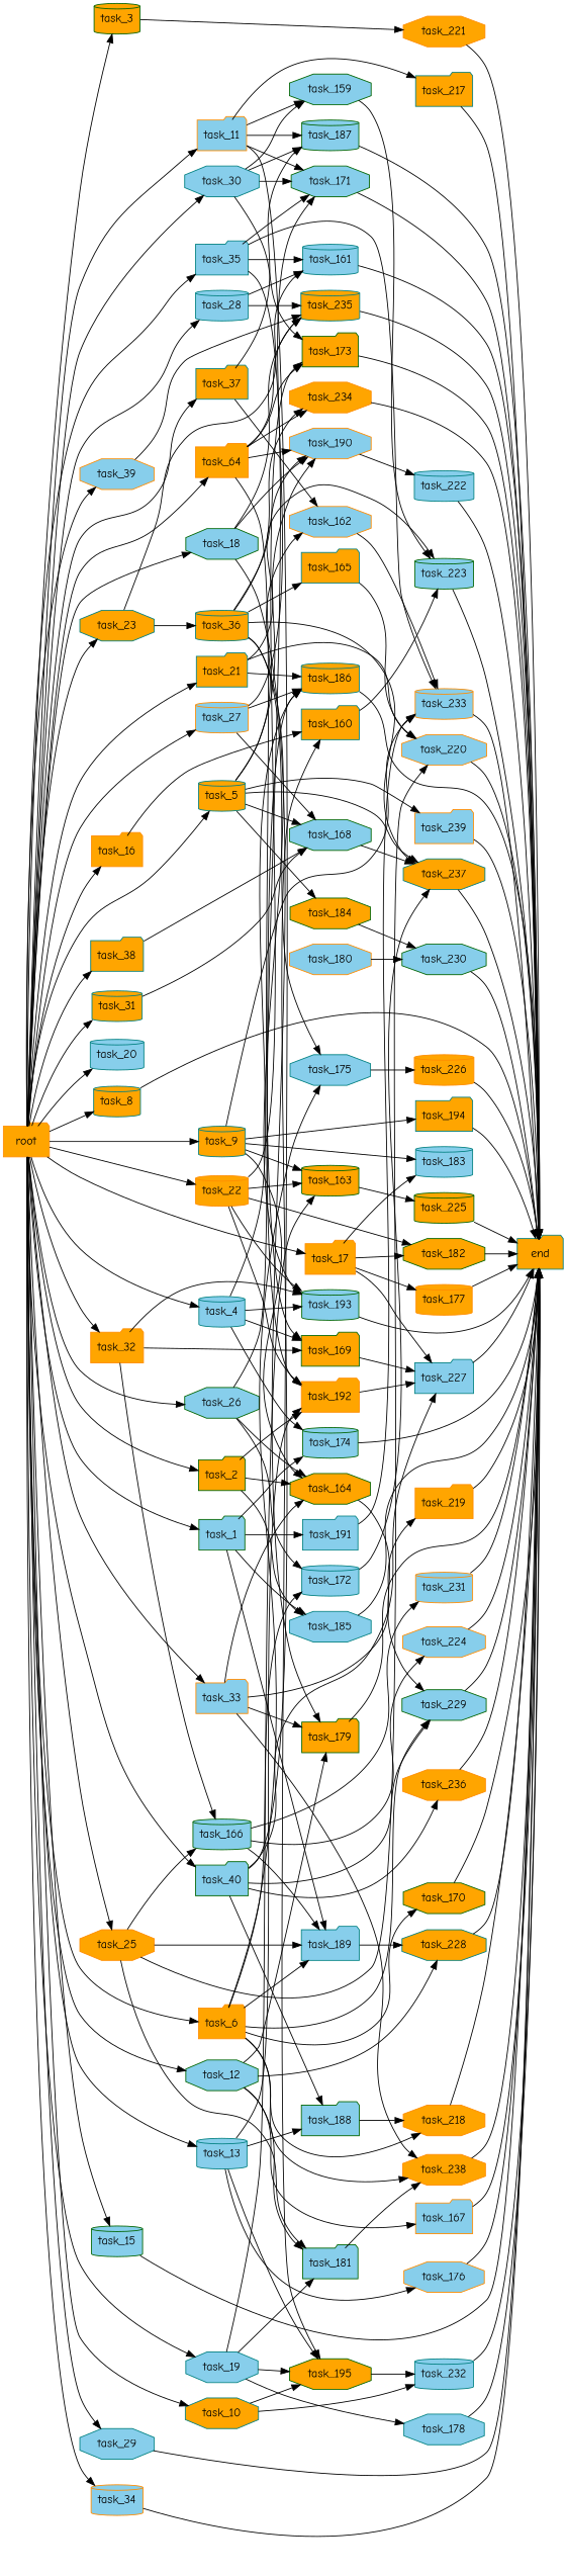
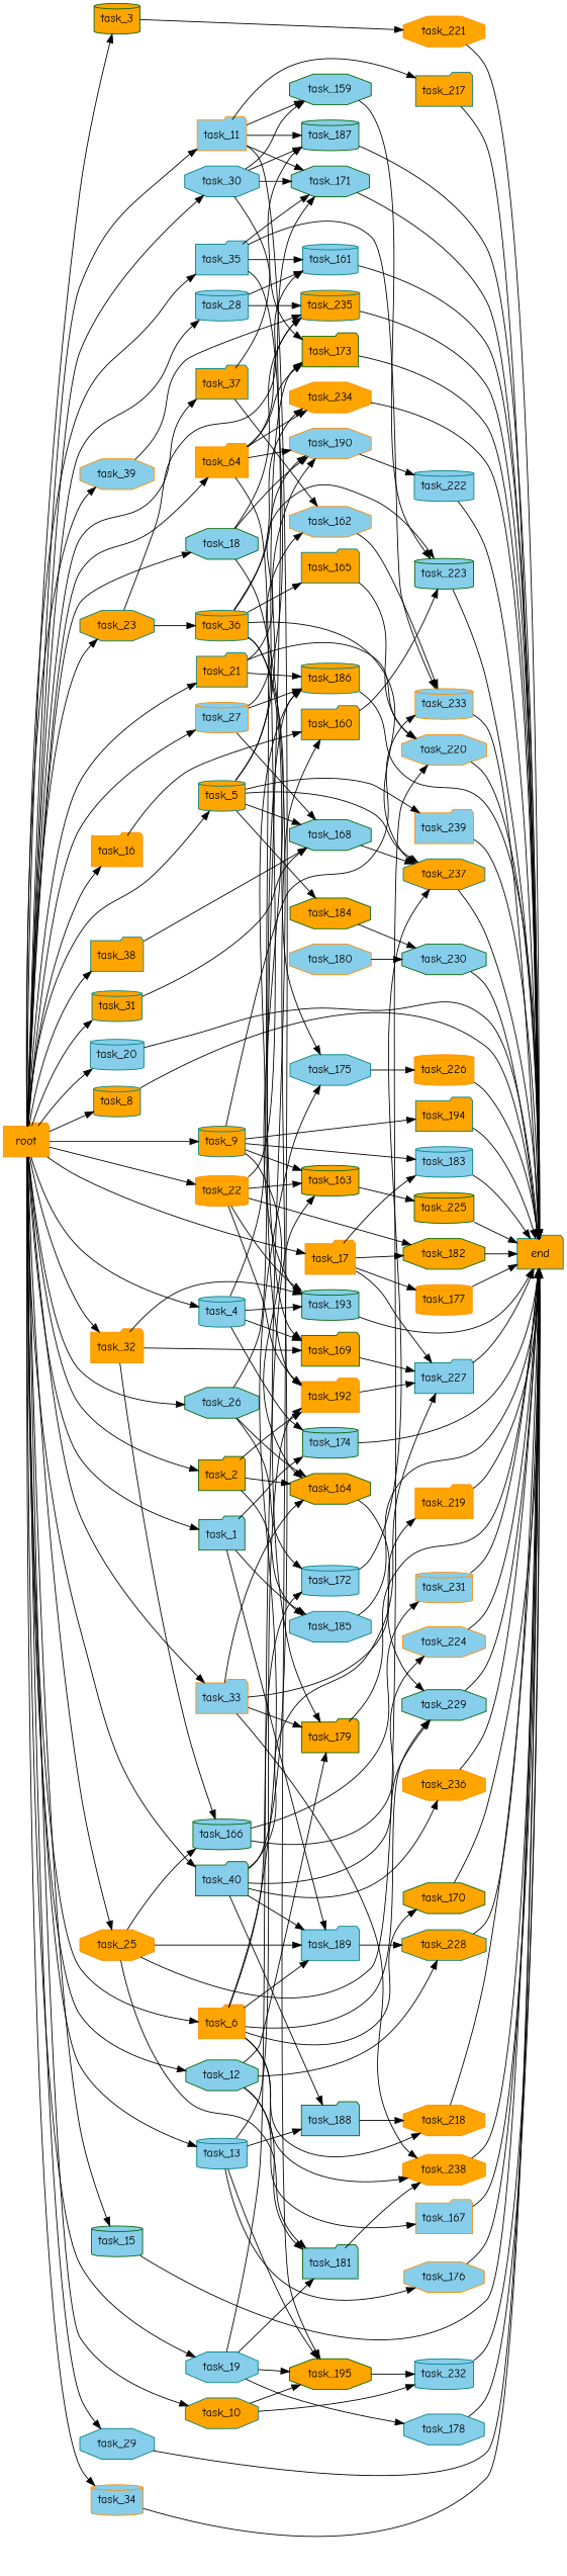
  digraph {
    fontname="Comic Neue"
    rankdir=LR
    node [color=teal fillcolor=skyblue fontname="Comic Neue" shape=octagon style=filled]
    edge [fontname="Comic Neue"]
    root [color=darkorange fillcolor=orange shape=folder]
    task_11 [color=darkorange shape=folder]
    task_2 [color=darkgreen fillcolor=orange shape=folder]
    task_21 [fillcolor=orange shape=folder]
    task_23 [fillcolor=orange]
    task_35 [shape=folder]
    task_33 [color=darkorange shape=folder]
    task_3 [color=darkgreen fillcolor=orange shape=cylinder]
    task_18 [color=darkgreen]
    task_28 [shape=cylinder]
    task_22 [color=darkorange fillcolor=orange shape=cylinder]
    task_5 [fillcolor=orange shape=cylinder]
    task_30
    task_9 [fillcolor=orange shape=cylinder]
    task_27 [color=darkorange shape=cylinder]
    task_20 [shape=cylinder]
    task_37 [fillcolor=orange shape=folder]
    task_40 [color=darkgreen shape=folder]
    task_8 [fillcolor=orange shape=cylinder]
    task_15 [color=darkgreen shape=cylinder]
    n21 [color=darkorange fillcolor=orange label=task_64 shape=folder]
    task_31 [fillcolor=orange shape=cylinder]
    task_12 [color=darkgreen]
    task_32 [color=darkorange fillcolor=orange shape=folder]
    task_10 [fillcolor=orange]
    task_29
    task_1 [color=darkgreen shape=folder]
    task_34 [color=darkorange shape=cylinder]
    task_4 [shape=cylinder]
    task_13 [shape=cylinder]
    task_16 [color=darkorange fillcolor=orange shape=folder]
    task_39 [color=darkorange]
    task_26 [color=darkgreen]
    task_25 [color=darkorange fillcolor=orange]
    task_19
    task_38 [fillcolor=orange shape=folder]
    task_17 [color=darkorange fillcolor=orange shape=folder]
    task_6 [color=darkorange fillcolor=orange shape=folder]
    task_217 [fillcolor=orange shape=folder]
    task_187 [color=darkgreen shape=cylinder]
    task_195 [color=darkgreen fillcolor=orange]
    task_159 [color=darkgreen]
    task_171 [color=darkgreen]
    task_185
    task_164 [color=darkgreen fillcolor=orange]
    task_192 [color=darkorange fillcolor=orange shape=folder]
    task_220 [color=darkorange]
    task_223 [color=darkgreen shape=cylinder]
    task_186 [fillcolor=orange shape=cylinder]
    task_36 [fillcolor=orange shape=cylinder]
    task_161 [shape=cylinder]
    task_233 [color=darkorange shape=cylinder]
    task_179 [color=darkgreen fillcolor=orange shape=folder]
    task_238 [color=darkorange fillcolor=orange]
    task_219 [color=darkorange fillcolor=orange shape=folder]
    task_221 [color=darkorange fillcolor=orange]
    task_235 [fillcolor=orange shape=cylinder]
    task_190 [color=darkorange]
    task_182 [color=darkgreen fillcolor=orange]
    task_173 [color=darkgreen fillcolor=orange shape=folder]
    task_163 [color=darkgreen fillcolor=orange shape=cylinder]
    task_193 [color=darkgreen shape=cylinder]
    task_239 [color=darkorange shape=folder]
    task_162 [color=darkorange]
    task_168 [color=darkgreen]
    task_184 [color=darkgreen fillcolor=orange]
    task_237 [fillcolor=orange]
    task_194 [fillcolor=orange shape=folder]
    task_183 [shape=cylinder]
    end [fillcolor=orange shape=folder]
    task_229 [color=darkgreen]
    task_236 [color=darkorange fillcolor=orange]
    task_227 [shape=folder]
    task_160 [fillcolor=orange shape=folder]
    task_188 [color=darkgreen shape=folder]
    task_189 [shape=folder]
    task_234 [color=darkorange fillcolor=orange]
    task_169 [color=darkgreen fillcolor=orange shape=folder]
    task_167 [color=darkorange shape=folder]
    task_181 [color=darkgreen shape=folder]
    task_228 [fillcolor=orange]
    task_166 [color=darkgreen shape=cylinder]
    task_232 [shape=cylinder]
-   task_191 [shape=folder]
    task_174 [color=darkgreen shape=cylinder]
    task_176 [color=darkorange]
    task_165 [fillcolor=orange shape=folder]
    task_175
    task_172 [shape=cylinder]
    task_178
    task_177 [color=darkorange fillcolor=orange shape=cylinder]
    task_218 [color=darkorange fillcolor=orange]
    task_170 [color=darkgreen fillcolor=orange]
    task_231 [color=darkorange shape=cylinder]
    task_226 [color=darkorange fillcolor=orange shape=cylinder]
    task_225 [color=darkgreen fillcolor=orange shape=cylinder]
    task_222 [shape=cylinder]
    task_230 [color=darkgreen]
    task_224 [color=darkorange]
    task_180 [color=darkorange]
    root -> task_11
    root -> task_2
    root -> task_21
    root -> task_23
    root -> task_35
    root -> task_33
    root -> task_3
    root -> task_18
    root -> task_28
    root -> task_22
    root -> task_5
    root -> task_30
    root -> task_9
    root -> task_27
    root -> task_20
    root -> task_37
    root -> task_40
    root -> task_8
    root -> task_15
    root -> n21
    root -> task_31
    root -> task_12
    root -> task_32
    root -> task_10
    root -> task_29
    root -> task_1
    root -> task_34
    root -> task_4
    root -> task_13
    root -> task_16
    root -> task_39
    root -> task_26
    root -> task_25
    root -> task_19
    root -> task_38
    root -> task_17
    root -> task_6
    task_11 -> task_217
    task_11 -> task_187
    task_11 -> task_195
    task_11 -> task_159
    task_11 -> task_171
    task_2 -> task_185
    task_2 -> task_164
    task_2 -> task_192
    task_21 -> task_220
    task_21 -> task_223
    task_21 -> task_186
    task_23 -> task_36
    task_23 -> task_161
    task_35 -> task_171
    task_35 -> task_192
    task_35 -> task_161
    task_35 -> task_233
    task_33 -> task_164
    task_33 -> task_179
    task_33 -> task_238
    task_33 -> task_219
    task_3 -> task_221
    task_18 -> task_179
    task_18 -> task_235
    task_18 -> task_190
    task_28 -> task_161
    task_28 -> task_235
    task_22 -> task_192
    task_22 -> task_182
    task_22 -> task_173
    task_22 -> task_163
    task_22 -> task_193
    task_5 -> task_190
    task_5 -> task_239
    task_5 -> task_162
    task_5 -> task_168
    task_5 -> task_184
    task_5 -> task_237
    task_30 -> task_187
    task_30 -> task_159
    task_30 -> task_171
    task_30 -> task_173
    task_9 -> task_164
    task_9 -> task_233
    task_9 -> task_163
    task_9 -> task_194
    task_9 -> task_183
    task_27 -> task_171
    task_27 -> task_186
    task_27 -> task_168
+   task_20 -> end
    task_37 -> task_187
    task_37 -> task_162
    task_40 -> task_229
    task_40 -> task_236
    task_40 -> task_227
    task_40 -> task_160
    task_40 -> task_188
-   task_166 -> task_189
+   task_40 -> task_189
    task_8 -> end
    task_15 -> end
    n21 -> task_235
    n21 -> task_190
    n21 -> task_173
    n21 -> task_234
    n21 -> task_169
    task_31 -> task_168
    task_12 -> task_179
    task_12 -> task_167
    task_12 -> task_181
    task_12 -> task_228
    task_32 -> task_193
    task_32 -> task_169
    task_32 -> task_166
    task_10 -> task_195
    task_10 -> task_232
    task_29 -> end
    task_1 -> task_185
    task_1 -> task_189
-   task_1 -> task_191
    task_1 -> task_174
    task_34 -> end
    task_4 -> task_186
    task_4 -> task_193
    task_4 -> task_169
    task_4 -> task_174
    task_13 -> task_195
    task_13 -> task_192
    task_13 -> task_188
    task_13 -> task_176
    task_16 -> task_160
    task_39 -> task_235
    task_26 -> task_164
    task_26 -> task_186
    task_26 -> task_172
    task_25 -> task_220
    task_25 -> task_189
    task_25 -> task_181
    task_25 -> task_166
    task_19 -> task_195
    task_19 -> task_163
    task_19 -> task_181
    task_19 -> task_178
    task_38 -> task_168
    task_17 -> task_182
    task_17 -> task_183
    task_17 -> task_227
    task_17 -> task_177
    task_6 -> task_238
    task_6 -> task_229
    task_6 -> task_189
    task_6 -> task_175
    task_6 -> task_172
    task_6 -> task_218
    task_6 -> task_170
    task_217 -> end
    task_187 -> end
    task_195 -> task_232
    task_159 -> task_223
    task_171 -> end
    task_185 -> end
    task_164 -> task_229
    task_192 -> task_227
    task_220 -> end
    task_223 -> end
    task_186 -> end
    task_36 -> task_190
    task_36 -> task_193
    task_36 -> task_237
    task_36 -> task_234
    task_36 -> task_165
    task_36 -> task_175
    task_161 -> end
    task_233 -> end
    task_179 -> end
    task_238 -> end
    task_219 -> end
    task_221 -> end
    task_235 -> end
    task_190 -> task_222
    task_182 -> end
    task_173 -> end
    task_163 -> task_225
    task_193 -> end
    task_239 -> end
    task_162 -> task_233
    task_168 -> task_237
    task_184 -> task_230
    task_237 -> end
    task_194 -> end
+   task_183 -> end
    task_229 -> end
    task_236 -> end
    task_227 -> end
    task_160 -> task_223
    task_188 -> task_218
    task_189 -> task_228
    task_234 -> end
    task_169 -> task_227
    task_167 -> end
    task_181 -> task_238
    task_228 -> end
    task_166 -> task_231
    task_166 -> task_224
    task_232 -> end
-   task_191 -> task_233
    task_174 -> end
    task_176 -> end
    task_165 -> task_220
    task_175 -> task_226
    task_172 -> task_237
    task_178 -> end
    task_177 -> end
    task_218 -> end
    task_170 -> end
    task_231 -> end
    task_226 -> end
    task_225 -> end
    task_222 -> end
    task_230 -> end
    task_224 -> end
    task_180 -> task_230
  }
